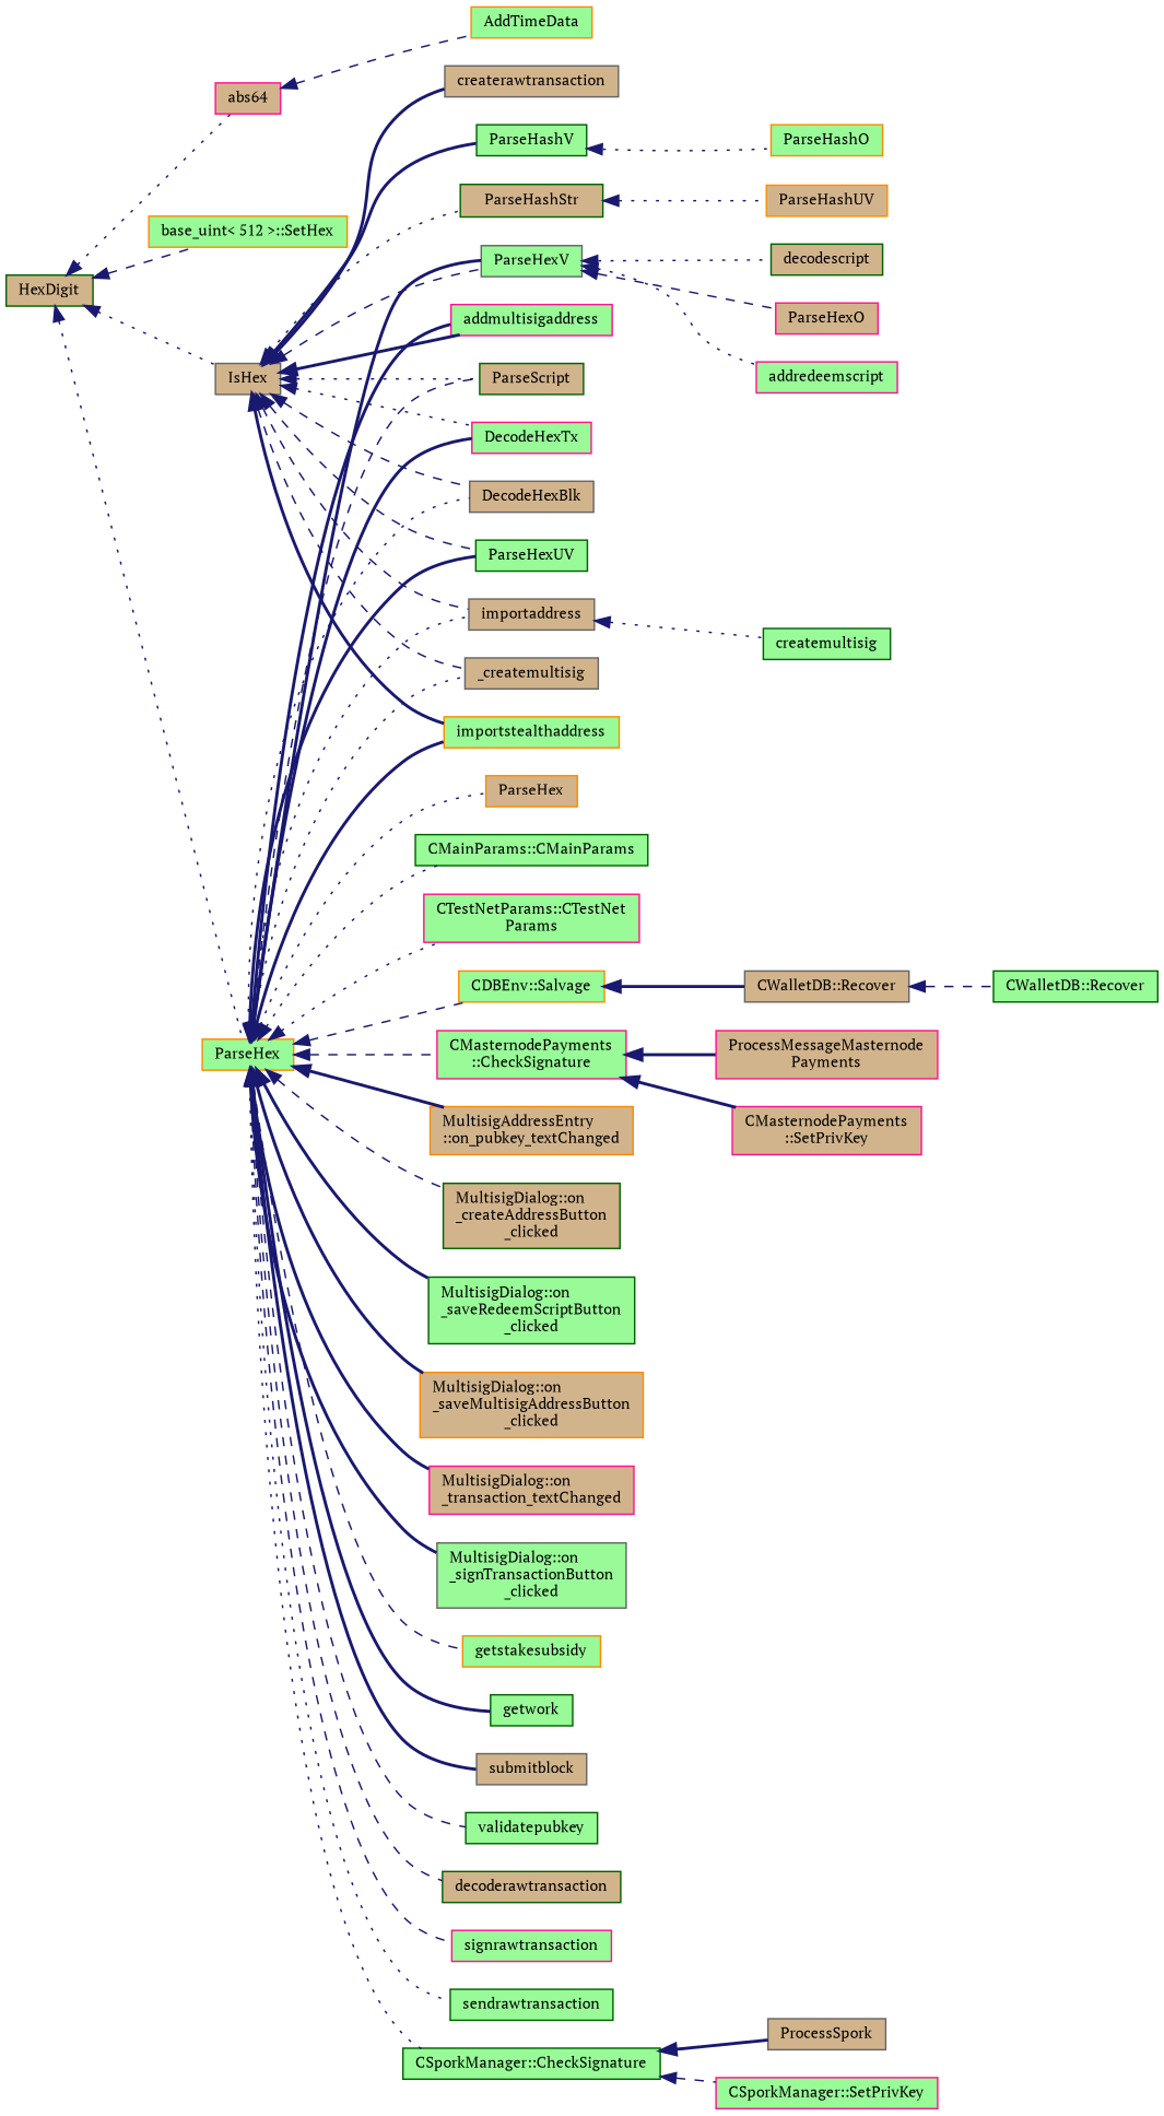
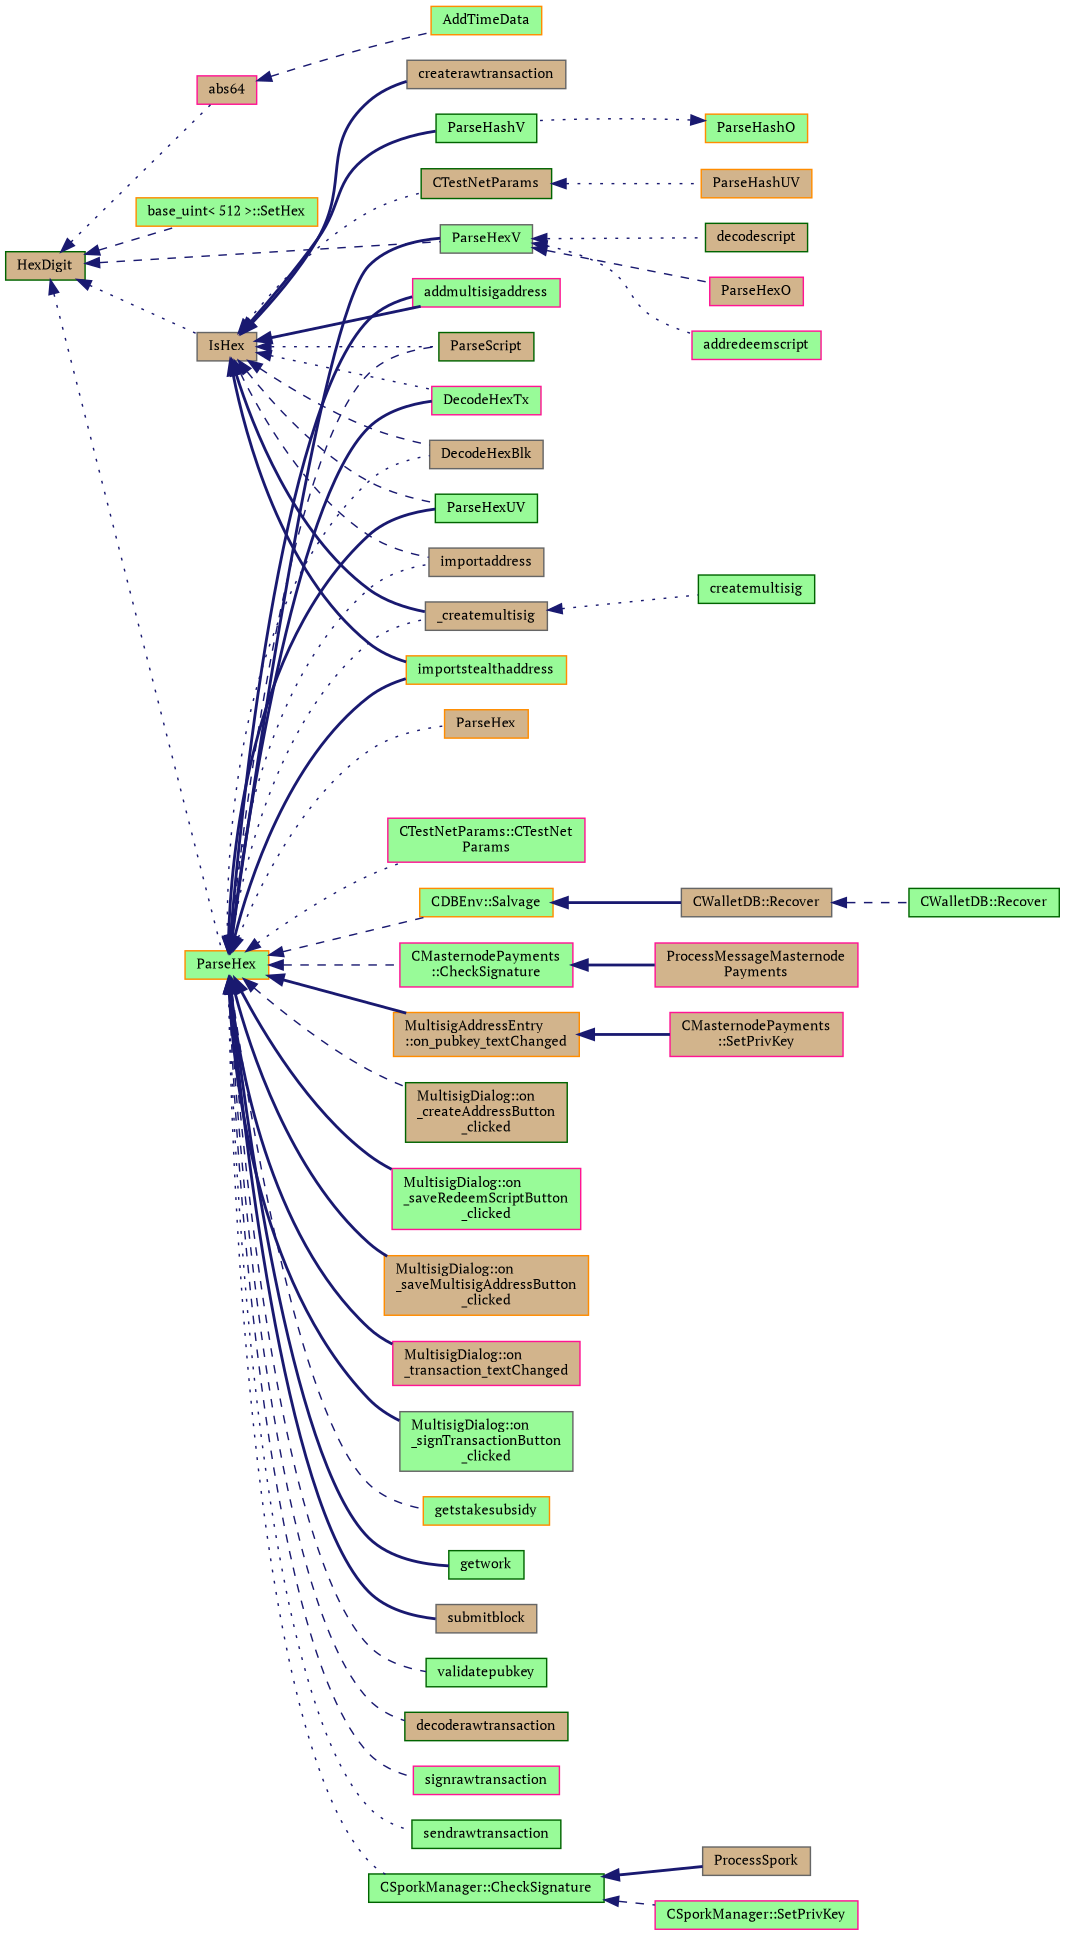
  digraph {
    fontname="PT Serif"
    rankdir=LR
    node [color=darkgreen fillcolor=palegreen fontname="PT Serif" fontsize=10 shape=record style=filled]
    edge [color=midnightblue dir=back fontname="PT Serif" fontsize=10 labelfontname=Helvetica labelfontsize=10 style=bold]
    n1 [fillcolor=tan fontcolor=black height=0.2 label=HexDigit width=0.4]
    n2 [color=deeppink fillcolor=tan height=0.2 label=abs64 width=0.4]
    n3 [color=darkorange height=0.2 label="base_uint\< 512 \>::SetHex" width=0.4]
    n4 [color=gray40 fillcolor=tan height=0.2 label=IsHex width=0.4]
    n5 [color=darkorange height=0.2 label=ParseHex width=0.4]
    n6 [color=darkorange height=0.2 label=AddTimeData width=0.4]
    n7 [fillcolor=tan height=0.2 label=ParseScript width=0.4]
    n8 [color=deeppink height=0.2 label=DecodeHexTx width=0.4]
    n9 [color=gray40 fillcolor=tan height=0.2 label=DecodeHexBlk width=0.4]
-   n10 [fillcolor=tan height=0.2 label=ParseHashStr width=0.4]
+   n10 [fillcolor=tan height=0.2 label=CTestNetParams width=0.4]
    n11 [height=0.2 label=ParseHexUV width=0.4]
    n12 [color=gray40 fillcolor=tan height=0.2 label=importaddress width=0.4]
    n13 [color=gray40 fillcolor=tan height=0.2 label=createrawtransaction width=0.4]
    n14 [height=0.2 label=ParseHashV width=0.4]
    n15 [color=gray40 height=0.2 label=ParseHexV width=0.4]
    n16 [color=gray40 fillcolor=tan height=0.2 label=_createmultisig width=0.4]
    n17 [color=deeppink height=0.2 label=addmultisigaddress width=0.4]
    n18 [color=darkorange height=0.2 label=importstealthaddress width=0.4]
-   n19 [height=0.2 label="CMainParams::CMainParams" width=0.4]
    n20 [color=deeppink height=0.2 label="CTestNetParams::CTestNet\lParams" width=0.4]
    n21 [color=darkorange height=0.2 label="CDBEnv::Salvage" width=0.4]
    n22 [color=deeppink height=0.2 label="CMasternodePayments\l::CheckSignature" width=0.4]
    n23 [color=darkorange fillcolor=tan height=0.2 label="MultisigAddressEntry\l::on_pubkey_textChanged" width=0.4]
    n24 [fillcolor=tan height=0.2 label="MultisigDialog::on\l_createAddressButton\l_clicked" width=0.4]
-   n25 [height=0.2 label="MultisigDialog::on\l_saveRedeemScriptButton\l_clicked" width=0.4]
+   n25 [color=deeppink height=0.2 label="MultisigDialog::on\l_saveRedeemScriptButton\l_clicked" width=0.4]
    n26 [color=darkorange fillcolor=tan height=0.2 label="MultisigDialog::on\l_saveMultisigAddressButton\l_clicked" width=0.4]
    n27 [color=deeppink fillcolor=tan height=0.2 label="MultisigDialog::on\l_transaction_textChanged" width=0.4]
    n28 [color=gray40 height=0.2 label="MultisigDialog::on\l_signTransactionButton\l_clicked" width=0.4]
    n29 [color=darkorange height=0.2 label=getstakesubsidy width=0.4]
    n30 [height=0.2 label=getwork width=0.4]
    n31 [color=gray40 fillcolor=tan height=0.2 label=submitblock width=0.4]
    n32 [height=0.2 label=validatepubkey width=0.4]
    n33 [fillcolor=tan height=0.2 label=decoderawtransaction width=0.4]
    n34 [color=deeppink height=0.2 label=signrawtransaction width=0.4]
    n35 [height=0.2 label=sendrawtransaction width=0.4]
    n36 [height=0.2 label="CSporkManager::CheckSignature" width=0.4]
    n37 [color=darkorange fillcolor=tan height=0.2 label=ParseHex width=0.4]
    n38 [color=darkorange fillcolor=tan height=0.2 label=ParseHashUV width=0.4]
    n39 [color=darkorange height=0.2 label=ParseHashO width=0.4]
    n40 [fillcolor=tan height=0.2 label=decodescript width=0.4]
    n41 [color=deeppink fillcolor=tan height=0.2 label=ParseHexO width=0.4]
    n42 [color=deeppink height=0.2 label=addredeemscript width=0.4]
    n43 [height=0.2 label=createmultisig width=0.4]
    n44 [color=gray40 fillcolor=tan height=0.2 label="CWalletDB::Recover" width=0.4]
    n45 [color=deeppink fillcolor=tan height=0.2 label="ProcessMessageMasternode\lPayments" width=0.4]
    n46 [color=deeppink fillcolor=tan height=0.2 label="CMasternodePayments\l::SetPrivKey" width=0.4]
    n47 [color=gray40 fillcolor=tan height=0.2 label=ProcessSpork width=0.4]
    n48 [color=deeppink height=0.2 label="CSporkManager::SetPrivKey" width=0.4]
    n49 [height=0.2 label="CWalletDB::Recover" width=0.4]
    n1 -> n2 [style=dotted]
    n1 -> n3 [style=dashed]
    n1 -> n4 [style=dotted]
    n1 -> n5 [style=dotted]
    n2 -> n6 [style=dashed]
    n4 -> n7 [style=dotted]
    n4 -> n8 [style=dotted]
    n4 -> n9 [style=dashed]
    n4 -> n10 [style=dotted]
    n4 -> n11 [style=dashed]
    n4 -> n12 [style=dashed]
    n4 -> n13
    n4 -> n14
-   n4 -> n15 [style=dashed]
-   n4 -> n16 [style=dashed]
+   n1 -> n15 [style=dashed]
+   n4 -> n16
    n4 -> n17
    n4 -> n18
    n5 -> n7 [style=dashed]
    n5 -> n8
    n5 -> n9 [style=dotted]
    n5 -> n11
    n5 -> n12 [style=dotted]
    n5 -> n15
    n5 -> n16 [style=dotted]
    n5 -> n17
    n5 -> n18
-   n5 -> n19 [style=dotted]
    n5 -> n20 [style=dotted]
    n5 -> n21 [style=dashed]
    n5 -> n22 [style=dashed]
    n5 -> n23
    n5 -> n24 [style=dashed]
    n5 -> n25
    n5 -> n26
    n5 -> n27
    n5 -> n28
    n5 -> n29 [style=dashed]
    n5 -> n30
    n5 -> n31
    n5 -> n32 [style=dashed]
    n5 -> n33 [style=dashed]
    n5 -> n34 [style=dashed]
    n5 -> n35 [style=dotted]
    n5 -> n36 [style=dotted]
    n5 -> n37 [style=dotted]
    n10 -> n38 [style=dotted]
-   n14 -> n39 [style=dotted]
+   n39 -> n14 [style=dotted]
    n15 -> n40 [style=dotted]
    n15 -> n41 [style=dashed]
    n15 -> n42 [style=dotted]
-   n12 -> n43 [style=dotted]
+   n16 -> n43 [style=dotted]
    n21 -> n44
    n22 -> n45
-   n22 -> n46
+   n23 -> n46
    n36 -> n47
    n36 -> n48 [style=dashed]
    n44 -> n49 [style=dashed]
  }
